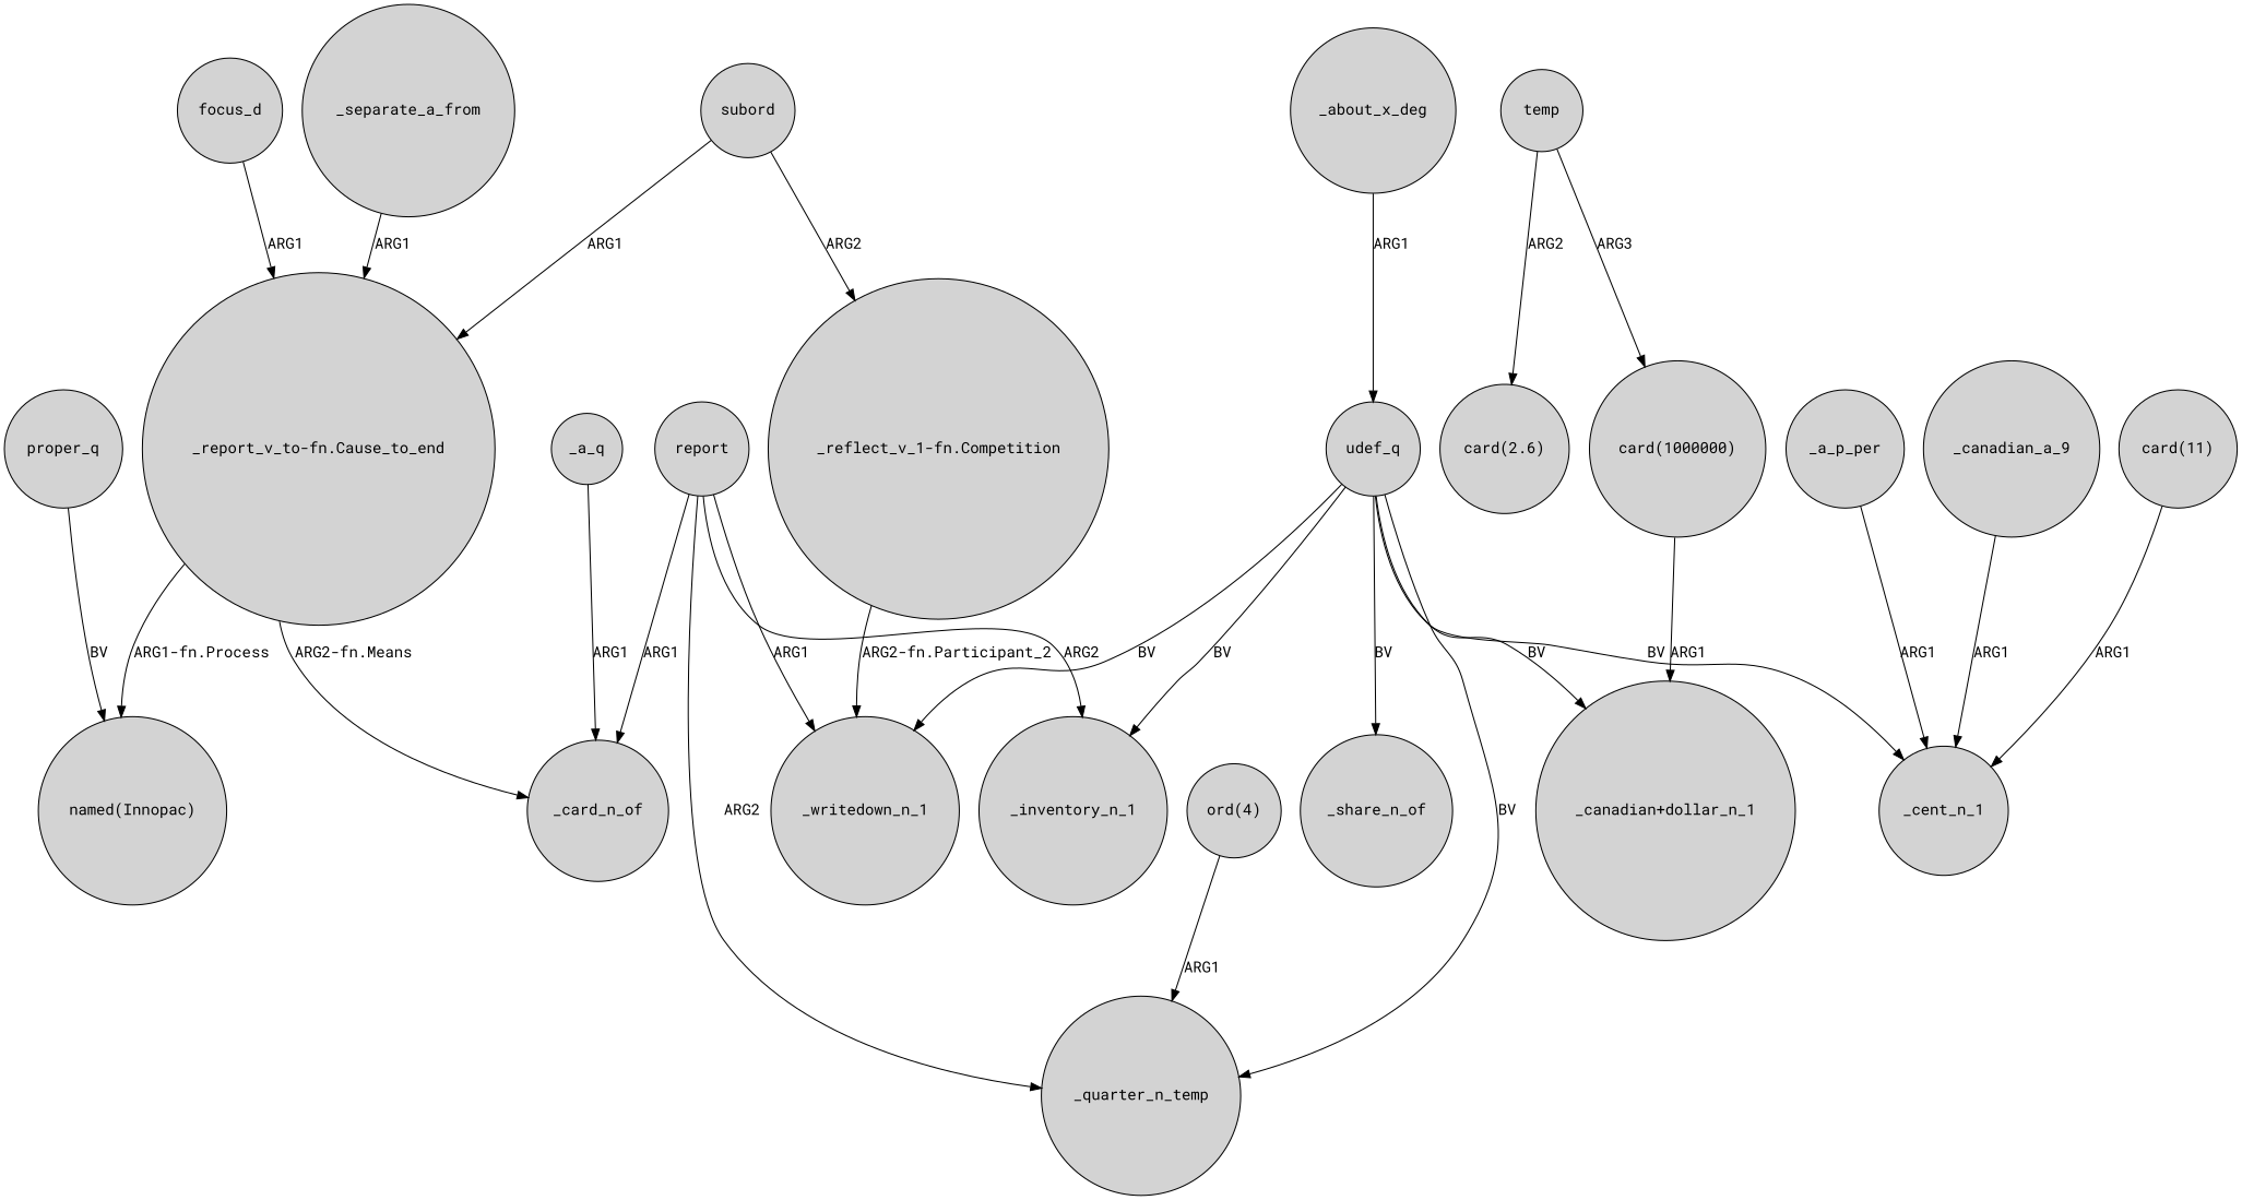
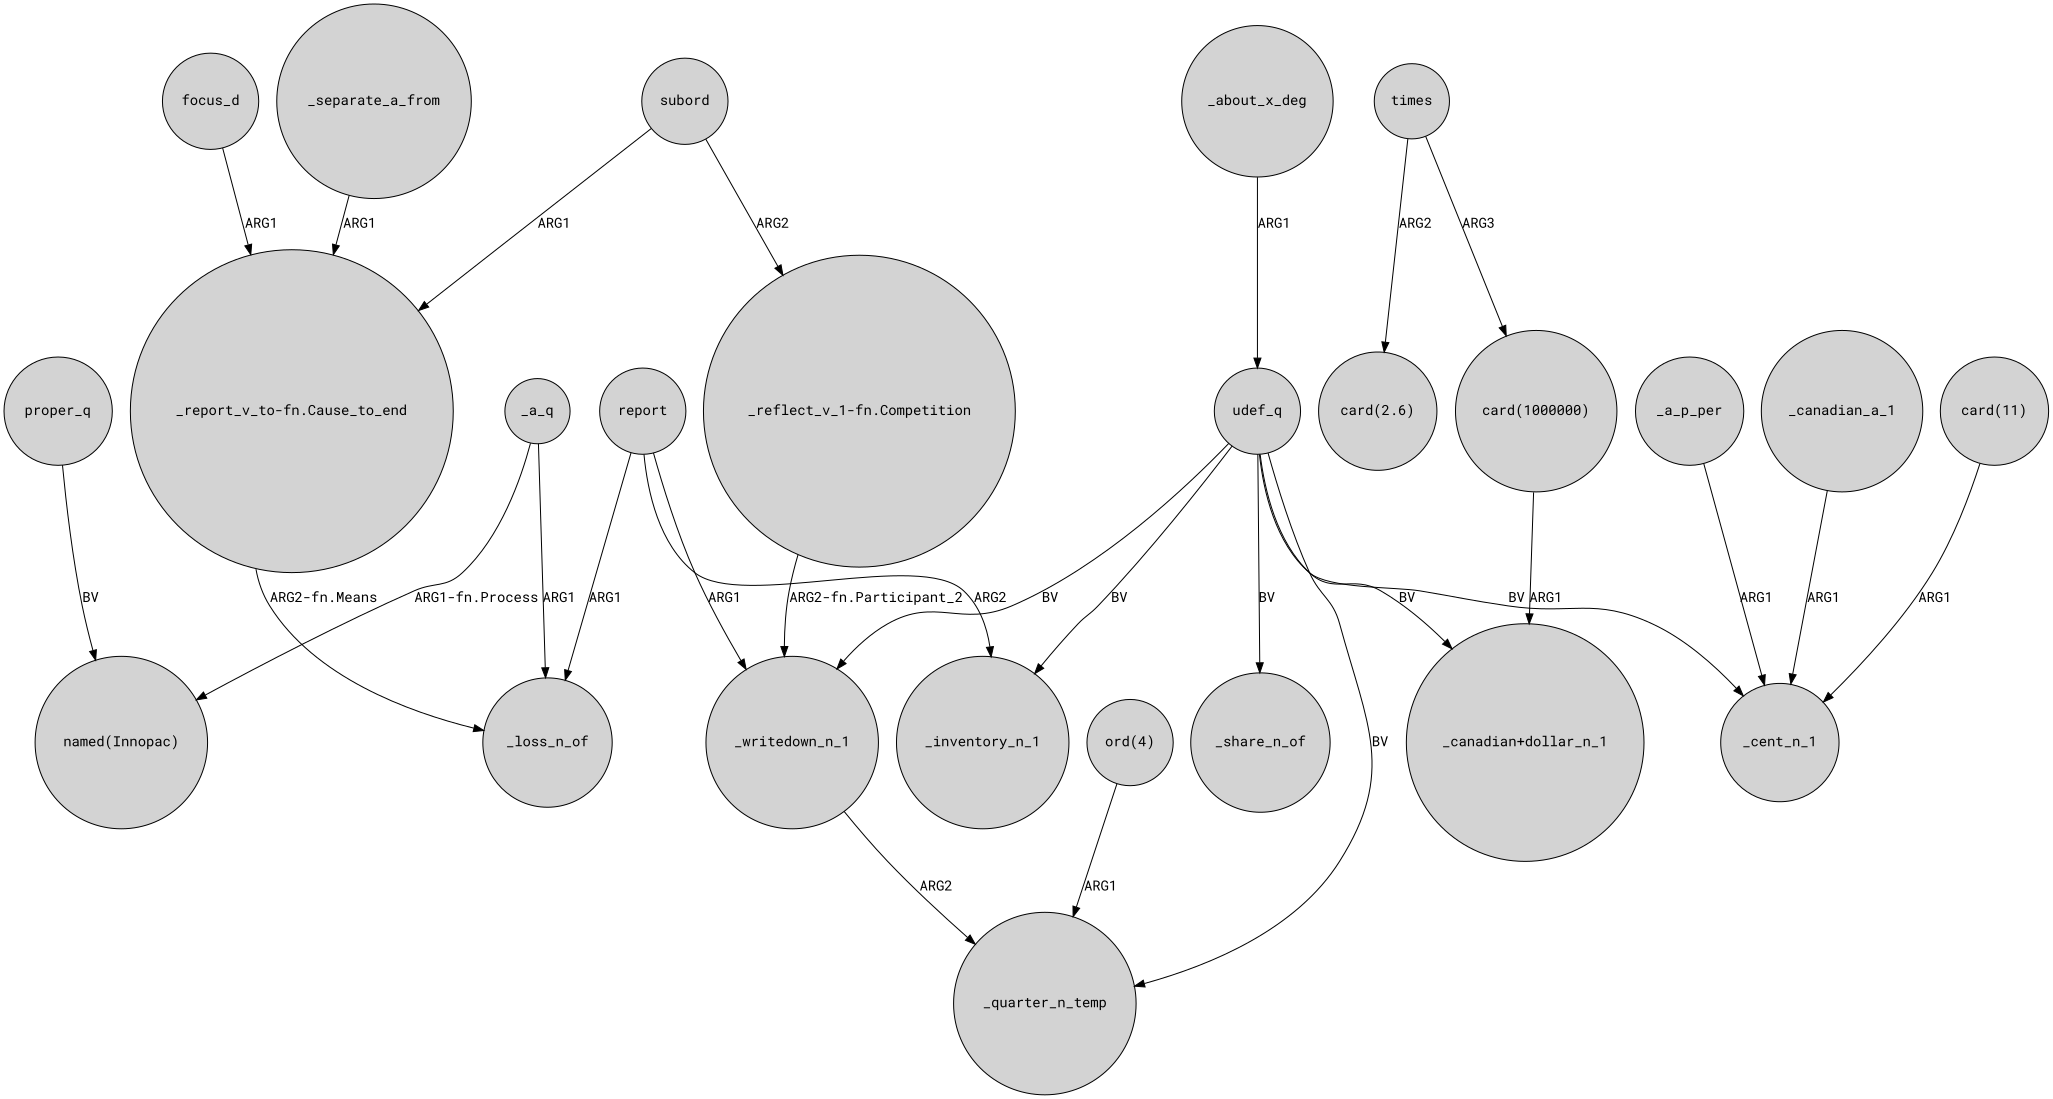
  digraph {
    fontname="Roboto Mono"
    node [fontname="Roboto Mono" shape=circle style=filled]
    edge [fontname="Roboto Mono"]
    _a_q
-   _loss_n_of [label=_card_n_of]
+   _loss_n_of
    "card(1000000)"
    "_canadian+dollar_n_1"
    udef_q
    _inventory_n_1
    _cent_n_1
    _writedown_n_1
    _quarter_n_temp
    _share_n_of
    _a_p_per
    subord
    "_report_v_to-fn.Cause_to_end"
    "_reflect_v_1-fn.Competition"
    "named(Innopac)"
-   times [label=temp]
+   times
    "card(2.6)"
    focus_d
    _about_x_deg
    _separate_a_from
    n21 [label=report]
-   _canadian_a_1 [label=_canadian_a_9]
+   _canadian_a_1
    proper_q
    "ord(4)"
    n25 [label="card(11)"]
    _a_q -> _loss_n_of [label=ARG1]
    "card(1000000)" -> "_canadian+dollar_n_1" [label=ARG1]
    udef_q -> "_canadian+dollar_n_1" [label=BV]
    udef_q -> _inventory_n_1 [label=BV]
    udef_q -> _cent_n_1 [label=BV]
    udef_q -> _writedown_n_1 [label=BV]
    udef_q -> _quarter_n_temp [label=BV]
    udef_q -> _share_n_of [label=BV]
    _a_p_per -> _cent_n_1 [label=ARG1]
    subord -> "_report_v_to-fn.Cause_to_end" [label=ARG1]
    subord -> "_reflect_v_1-fn.Competition" [label=ARG2]
    "_report_v_to-fn.Cause_to_end" -> _loss_n_of [label="ARG2-fn.Means"]
-   "_report_v_to-fn.Cause_to_end" -> "named(Innopac)" [label="ARG1-fn.Process"]
+   _a_q -> "named(Innopac)" [label="ARG1-fn.Process"]
    "_reflect_v_1-fn.Competition" -> _writedown_n_1 [label="ARG2-fn.Participant_2"]
    times -> "card(1000000)" [label=ARG3]
    times -> "card(2.6)" [label=ARG2]
    focus_d -> "_report_v_to-fn.Cause_to_end" [label=ARG1]
    _about_x_deg -> udef_q [label=ARG1]
    _separate_a_from -> "_report_v_to-fn.Cause_to_end" [label=ARG1]
    n21 -> _loss_n_of [label=ARG1]
    n21 -> _inventory_n_1 [label=ARG2]
    n21 -> _writedown_n_1 [label=ARG1]
-   n21 -> _quarter_n_temp [label=ARG2]
+   _writedown_n_1 -> _quarter_n_temp [label=ARG2]
    _canadian_a_1 -> _cent_n_1 [label=ARG1]
    proper_q -> "named(Innopac)" [label=BV]
    "ord(4)" -> _quarter_n_temp [label=ARG1]
    n25 -> _cent_n_1 [label=ARG1]
  }
